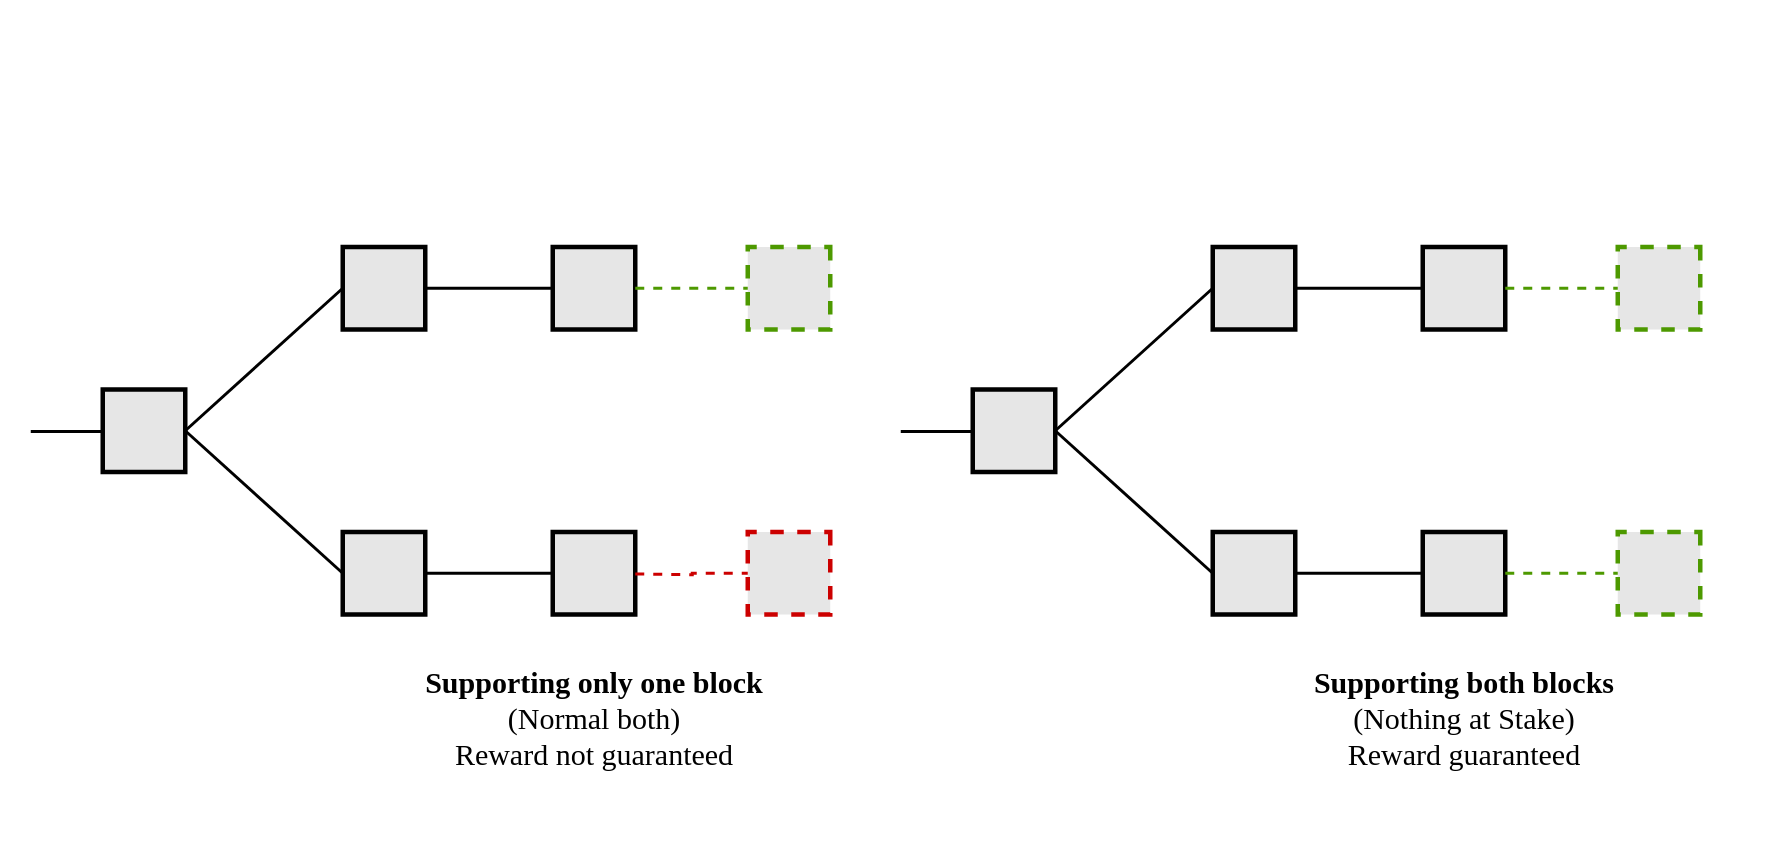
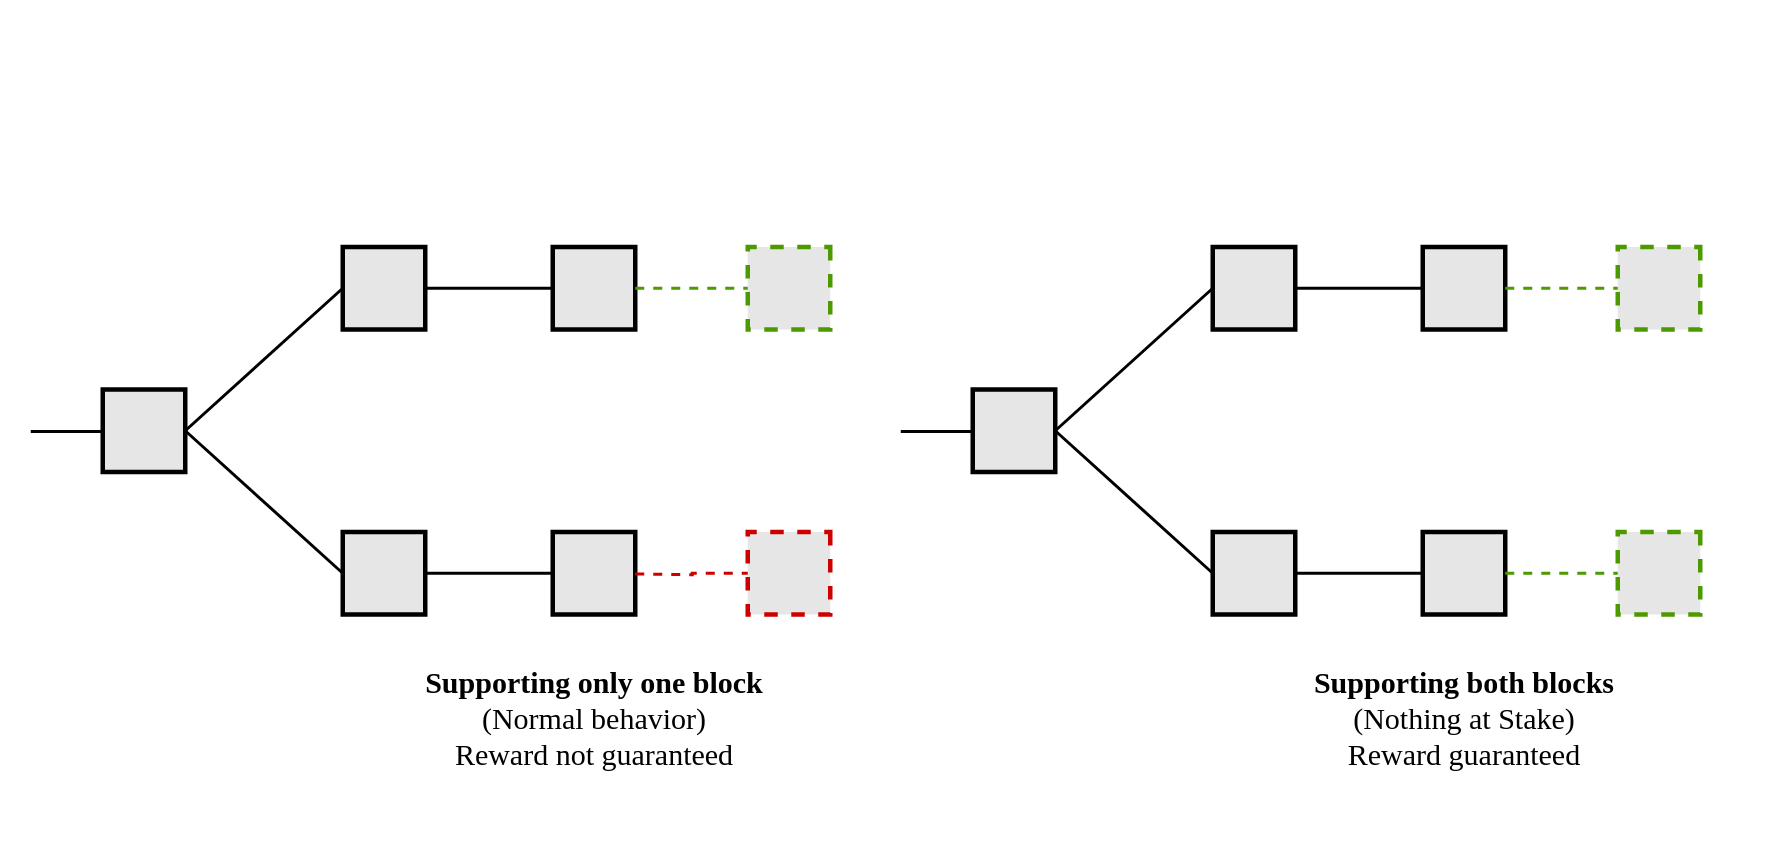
  <mxCell id="0" />
  <mxCell id="1" parent="0" />
  <mxCell id="2" value="" style="group;flipH=0;rotation=90;" parent="1" vertex="1" connectable="0"><mxGeometry x="744" y="20" width="363.37" height="533" as="geometry" /></mxCell>
  <mxCell id="3" style="edgeStyle=orthogonalEdgeStyle;rounded=0;orthogonalLoop=1;jettySize=auto;html=1;exitX=0.5;exitY=1;exitDx=0;exitDy=0;endArrow=none;endFill=0;strokeWidth=2;" parent="2" source="4" edge="1"><mxGeometry relative="1" as="geometry"><mxPoint x="-144" y="267" as="targetPoint" /><Array as="points"><mxPoint x="-144" y="266" /></Array></mxGeometry></mxCell>
  <mxCell id="4" value="" style="whiteSpace=wrap;html=1;aspect=fixed;strokeWidth=3;fillColor=#E6E6E6;rotation=90;" parent="2" vertex="1"><mxGeometry x="-96" y="239" width="55" height="55" as="geometry" /></mxCell>
  <mxCell id="5" value="" style="whiteSpace=wrap;html=1;aspect=fixed;strokeWidth=3;fillColor=#E6E6E6;rotation=90;" parent="2" vertex="1"><mxGeometry x="204" y="144" width="55" height="55" as="geometry" /></mxCell>
  <mxCell id="6" value="" style="whiteSpace=wrap;html=1;aspect=fixed;strokeWidth=3;fillColor=#E6E6E6;rotation=90;" parent="2" vertex="1"><mxGeometry x="204" y="334" width="55" height="55" as="geometry" /></mxCell>
  <mxCell id="7" style="edgeStyle=orthogonalEdgeStyle;rounded=0;orthogonalLoop=1;jettySize=auto;html=1;exitX=0.5;exitY=0;exitDx=0;exitDy=0;endArrow=none;endFill=0;strokeWidth=2;" parent="2" source="8" target="5" edge="1"><mxGeometry relative="1" as="geometry" /></mxCell>
  <mxCell id="8" value="" style="whiteSpace=wrap;html=1;aspect=fixed;strokeWidth=3;fillColor=#E6E6E6;rotation=90;" parent="2" vertex="1"><mxGeometry x="64" y="144" width="55" height="55" as="geometry" /></mxCell>
  <mxCell id="9" style="rounded=0;orthogonalLoop=1;jettySize=auto;html=1;strokeWidth=2;endArrow=none;endFill=0;entryX=0.5;entryY=1;entryDx=0;entryDy=0;exitX=0.5;exitY=0;exitDx=0;exitDy=0;" parent="2" source="4" target="8" edge="1"><mxGeometry relative="1" as="geometry" /></mxCell>
  <mxCell id="10" style="edgeStyle=orthogonalEdgeStyle;rounded=0;orthogonalLoop=1;jettySize=auto;html=1;exitX=0.5;exitY=0;exitDx=0;exitDy=0;endArrow=none;endFill=0;strokeWidth=2;" parent="2" source="11" target="6" edge="1"><mxGeometry relative="1" as="geometry" /></mxCell>
  <mxCell id="11" value="" style="whiteSpace=wrap;html=1;aspect=fixed;strokeWidth=3;fillColor=#E6E6E6;rotation=90;" parent="2" vertex="1"><mxGeometry x="64" y="334" width="55" height="55" as="geometry" /></mxCell>
  <mxCell id="12" style="rounded=0;orthogonalLoop=1;jettySize=auto;html=1;strokeWidth=2;endArrow=none;endFill=0;entryX=0.5;entryY=1;entryDx=0;entryDy=0;exitX=0.5;exitY=0;exitDx=0;exitDy=0;" parent="2" source="4" target="11" edge="1"><mxGeometry relative="1" as="geometry" /></mxCell>
  <mxCell id="13" value="" style="whiteSpace=wrap;html=1;aspect=fixed;strokeWidth=3;dashed=1;fillColor=#E6E6E6;strokeColor=#4D9900;rotation=90;" parent="2" vertex="1"><mxGeometry x="334" y="144" width="55" height="55" as="geometry" /></mxCell>
  <mxCell id="14" style="edgeStyle=orthogonalEdgeStyle;rounded=0;orthogonalLoop=1;jettySize=auto;html=1;exitX=0.5;exitY=0;exitDx=0;exitDy=0;strokeWidth=2;endArrow=none;endFill=0;dashed=1;strokeColor=#4D9900;" parent="2" source="5" target="13" edge="1"><mxGeometry relative="1" as="geometry" /></mxCell>
  <mxCell id="15" value="" style="whiteSpace=wrap;html=1;aspect=fixed;strokeWidth=3;dashed=1;fillColor=#E6E6E6;strokeColor=#4D9900;rotation=90;" parent="2" vertex="1"><mxGeometry x="334" y="334" width="55" height="55" as="geometry" /></mxCell>
  <mxCell id="16" style="edgeStyle=orthogonalEdgeStyle;rounded=0;orthogonalLoop=1;jettySize=auto;html=1;exitX=0.5;exitY=0;exitDx=0;exitDy=0;strokeWidth=2;endArrow=none;endFill=0;dashed=1;strokeColor=#4D9900;entryX=0.5;entryY=1;entryDx=0;entryDy=0;" parent="2" source="6" target="15" edge="1"><mxGeometry relative="1" as="geometry"><mxPoint x="249" y="181" as="sourcePoint" /><mxPoint x="324" y="181" as="targetPoint" /></mxGeometry></mxCell>
  <mxCell id="17" value="&lt;font style=&quot;font-size: 20px;&quot; face=&quot;Garamond&quot;&gt;&lt;b style=&quot;&quot;&gt;Supporting both blocks&lt;/b&gt;&lt;br&gt;&lt;span style=&quot;&quot;&gt;(Nothing at Stake)&lt;/span&gt;&lt;br&gt;&lt;font style=&quot;font-size: 20px;&quot;&gt;Reward guaranteed&lt;/font&gt;&lt;br&gt;&lt;/font&gt;" style="text;html=1;strokeColor=none;fillColor=none;align=center;verticalAlign=middle;whiteSpace=wrap;rounded=0;" parent="2" vertex="1"><mxGeometry x="99.62" y="443" width="263.75" height="30" as="geometry" /></mxCell>
- <mxCell id="18" value="&lt;font style=&quot;font-size: 20px;&quot; face=&quot;Garamond&quot;&gt;&lt;b style=&quot;&quot;&gt;Supporting only one block&lt;/b&gt;&lt;br&gt;&lt;span style=&quot;&quot;&gt;(Normal both)&lt;/span&gt;&lt;br&gt;&lt;font style=&quot;font-size: 20px;&quot;&gt;Reward not guaranteed&lt;/font&gt;&lt;br&gt;&lt;/font&gt;" style="text;html=1;strokeColor=none;fillColor=none;align=center;verticalAlign=middle;whiteSpace=wrap;rounded=0;" parent="1" vertex="1"><mxGeometry x="263.63" y="463" width="263.75" height="30" as="geometry" /></mxCell>
+ <mxCell id="18" value="&lt;font style=&quot;font-size: 20px;&quot; face=&quot;Garamond&quot;&gt;&lt;b style=&quot;&quot;&gt;Supporting only one block&lt;/b&gt;&lt;br&gt;&lt;span style=&quot;&quot;&gt;(Normal behavior)&lt;/span&gt;&lt;br&gt;&lt;font style=&quot;font-size: 20px;&quot;&gt;Reward not guaranteed&lt;/font&gt;&lt;br&gt;&lt;/font&gt;" style="text;html=1;strokeColor=none;fillColor=none;align=center;verticalAlign=middle;whiteSpace=wrap;rounded=0;" parent="1" vertex="1"><mxGeometry x="263.63" y="463" width="263.75" height="30" as="geometry" /></mxCell>
  <mxCell id="19" style="edgeStyle=orthogonalEdgeStyle;rounded=0;orthogonalLoop=1;jettySize=auto;html=1;exitX=0.5;exitY=1;exitDx=0;exitDy=0;endArrow=none;endFill=0;strokeWidth=2;" parent="1" source="20" edge="1"><mxGeometry relative="1" as="geometry"><mxPoint x="20" y="287" as="targetPoint" /><Array as="points"><mxPoint x="20" y="286" /></Array></mxGeometry></mxCell>
  <mxCell id="20" value="" style="whiteSpace=wrap;html=1;aspect=fixed;strokeWidth=3;fillColor=#E6E6E6;rotation=90;" parent="1" vertex="1"><mxGeometry x="68" y="259" width="55" height="55" as="geometry" /></mxCell>
  <mxCell id="21" value="" style="whiteSpace=wrap;html=1;aspect=fixed;strokeWidth=3;fillColor=#E6E6E6;rotation=90;" parent="1" vertex="1"><mxGeometry x="368" y="164" width="55" height="55" as="geometry" /></mxCell>
  <mxCell id="22" value="" style="whiteSpace=wrap;html=1;aspect=fixed;strokeWidth=3;fillColor=#E6E6E6;rotation=90;" parent="1" vertex="1"><mxGeometry x="368" y="354" width="55" height="55" as="geometry" /></mxCell>
  <mxCell id="23" style="edgeStyle=orthogonalEdgeStyle;rounded=0;orthogonalLoop=1;jettySize=auto;html=1;exitX=0.5;exitY=0;exitDx=0;exitDy=0;endArrow=none;endFill=0;strokeWidth=2;" parent="1" source="24" target="21" edge="1"><mxGeometry relative="1" as="geometry" /></mxCell>
  <mxCell id="24" value="" style="whiteSpace=wrap;html=1;aspect=fixed;strokeWidth=3;fillColor=#E6E6E6;rotation=90;" parent="1" vertex="1"><mxGeometry x="228" y="164" width="55" height="55" as="geometry" /></mxCell>
  <mxCell id="25" style="rounded=0;orthogonalLoop=1;jettySize=auto;html=1;strokeWidth=2;endArrow=none;endFill=0;entryX=0.5;entryY=1;entryDx=0;entryDy=0;exitX=0.5;exitY=0;exitDx=0;exitDy=0;" parent="1" source="20" target="24" edge="1"><mxGeometry relative="1" as="geometry" /></mxCell>
  <mxCell id="26" value="" style="whiteSpace=wrap;html=1;aspect=fixed;strokeWidth=3;fillColor=#E6E6E6;rotation=90;" parent="1" vertex="1"><mxGeometry x="228" y="354" width="55" height="55" as="geometry" /></mxCell>
  <mxCell id="27" style="edgeStyle=orthogonalEdgeStyle;rounded=0;orthogonalLoop=1;jettySize=auto;html=1;exitX=0.5;exitY=0;exitDx=0;exitDy=0;endArrow=none;endFill=0;strokeWidth=2;" parent="1" source="26" target="22" edge="1"><mxGeometry relative="1" as="geometry" /></mxCell>
  <mxCell id="28" style="rounded=0;orthogonalLoop=1;jettySize=auto;html=1;strokeWidth=2;endArrow=none;endFill=0;entryX=0.5;entryY=1;entryDx=0;entryDy=0;exitX=0.5;exitY=0;exitDx=0;exitDy=0;" parent="1" source="20" target="26" edge="1"><mxGeometry relative="1" as="geometry" /></mxCell>
  <mxCell id="29" value="" style="whiteSpace=wrap;html=1;aspect=fixed;strokeWidth=3;dashed=1;fillColor=#E6E6E6;strokeColor=#4D9900;rotation=90;" parent="1" vertex="1"><mxGeometry x="498" y="164" width="55" height="55" as="geometry" /></mxCell>
  <mxCell id="30" style="edgeStyle=orthogonalEdgeStyle;rounded=0;orthogonalLoop=1;jettySize=auto;html=1;exitX=0.5;exitY=0;exitDx=0;exitDy=0;strokeWidth=2;endArrow=none;endFill=0;dashed=1;strokeColor=#4D9900;" parent="1" source="21" target="29" edge="1"><mxGeometry relative="1" as="geometry" /></mxCell>
  <mxCell id="31" value="" style="whiteSpace=wrap;html=1;aspect=fixed;strokeWidth=3;dashed=1;fillColor=#E6E6E6;strokeColor=#CC0000;rotation=90;" parent="1" vertex="1"><mxGeometry x="498" y="354" width="55" height="55" as="geometry" /></mxCell>
  <mxCell id="32" style="edgeStyle=orthogonalEdgeStyle;rounded=0;orthogonalLoop=1;jettySize=auto;html=1;exitX=0.5;exitY=0;exitDx=0;exitDy=0;strokeWidth=2;endArrow=none;endFill=0;dashed=1;strokeColor=#CC0000;" parent="1" target="31" edge="1"><mxGeometry relative="1" as="geometry"><mxPoint x="423" y="382" as="sourcePoint" /></mxGeometry></mxCell>
